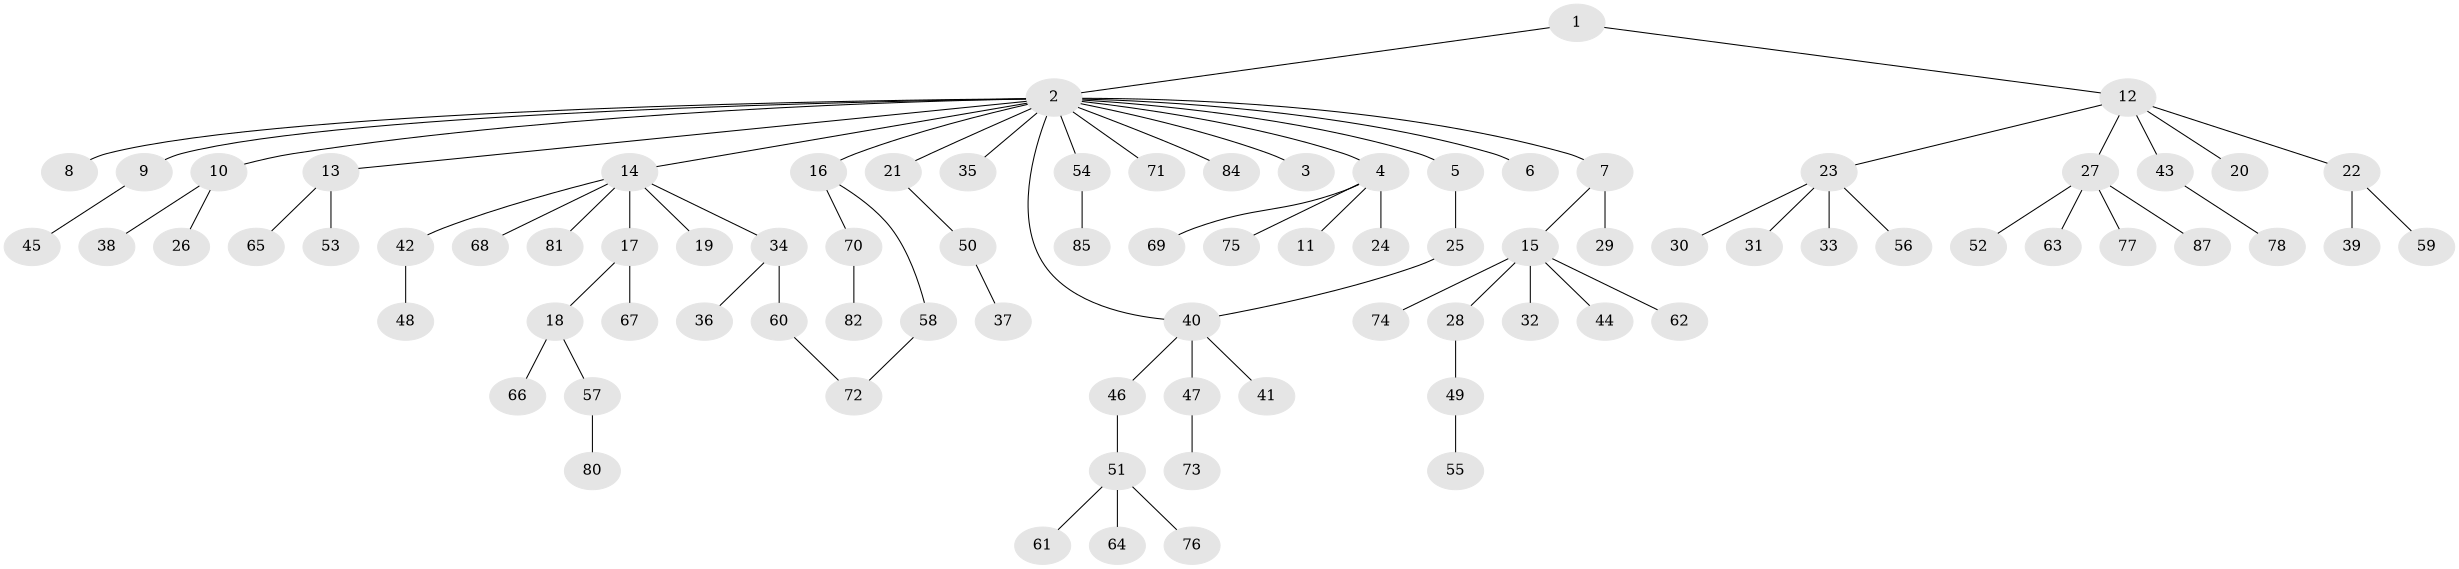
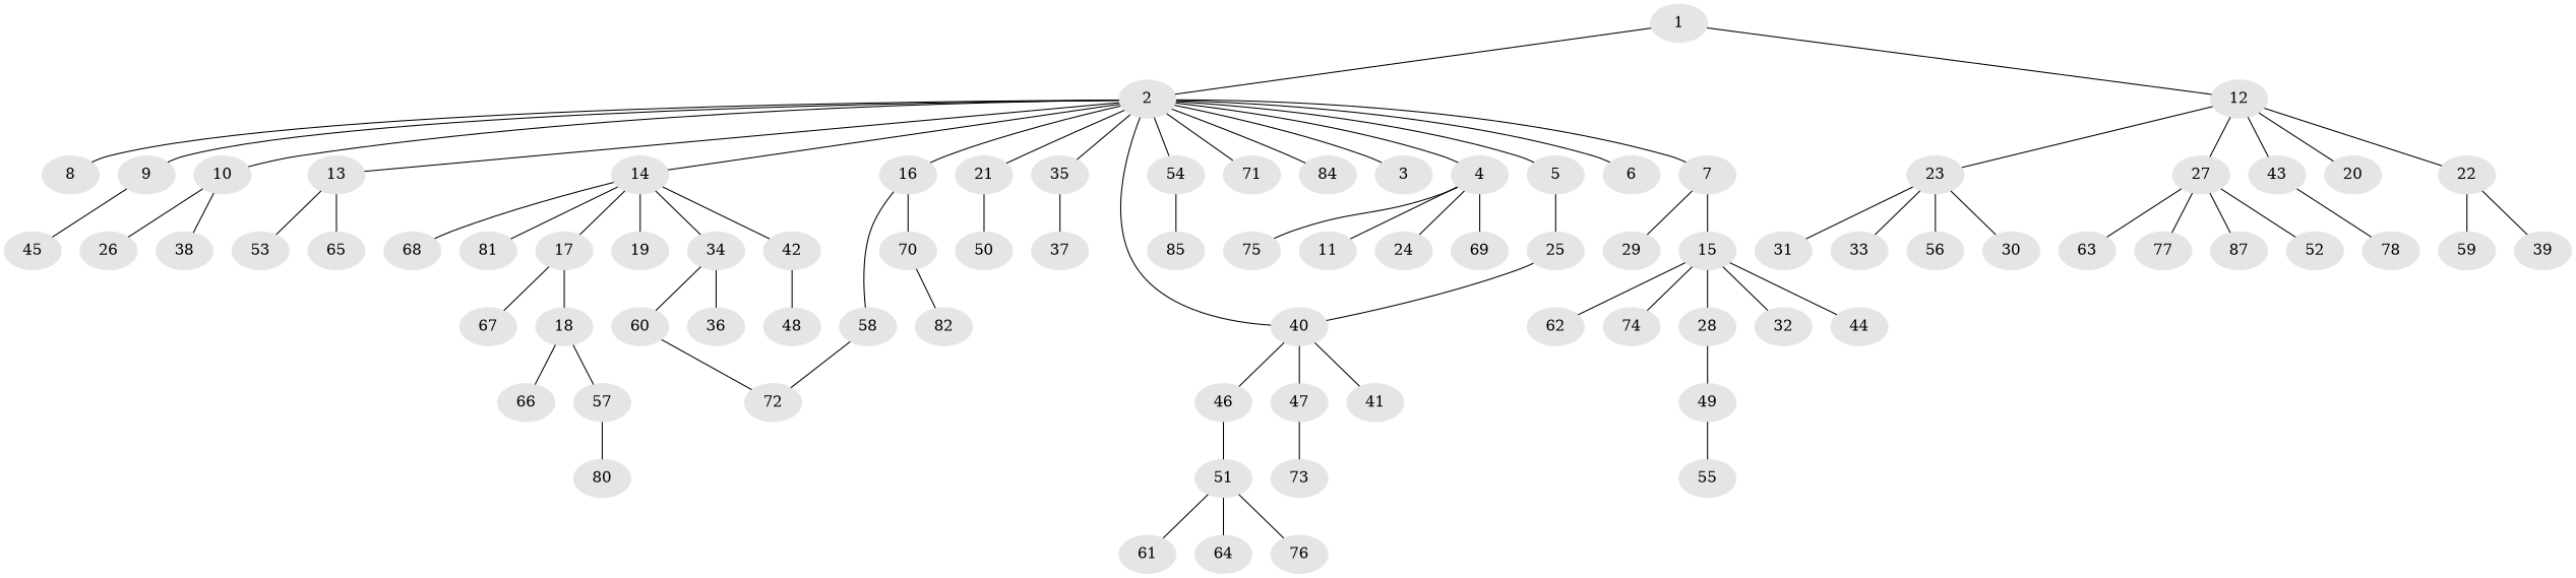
  graph {
    node [color=gray90 style=filled]
    1
    2
    12
    3
    4
    5
    6
    7
    8
    9
    10
    13
    14
    16
    21
    35
    40
    54
    71
    84
    20
    22
    23
    27
    43
    11
    24
    69
    75
    25
    15
    29
    45
    26
    38
    53
    65
    17
    19
    34
    42
    68
    81
    58
    70
    50
    37
    41
    46
    47
    85
    28
    32
    44
    62
    74
    39
    59
    30
    31
    33
    56
    52
    63
    77
    n66 [label=87]
    78
    18
    67
    36
    60
    48
    49
    72
    82
    57
    66
    80
    55
    51
    73
    61
    64
    76
    1 -- 2
    1 -- 12
    2 -- 3
    2 -- 4
    2 -- 5
    2 -- 6
    2 -- 7
    2 -- 8
    2 -- 9
    2 -- 10
    2 -- 13
    2 -- 14
    2 -- 16
    2 -- 21
    2 -- 35
    2 -- 40
    2 -- 54
    2 -- 71
    2 -- 84
    12 -- 20
    12 -- 22
    12 -- 23
    12 -- 27
    12 -- 43
    4 -- 11
    4 -- 24
    4 -- 69
    4 -- 75
    5 -- 25
    7 -- 15
    7 -- 29
    9 -- 45
    10 -- 26
    10 -- 38
    13 -- 53
    13 -- 65
    14 -- 17
    14 -- 19
    14 -- 34
    14 -- 42
    14 -- 68
    14 -- 81
    16 -- 58
    16 -- 70
    21 -- 50
-   50 -- 37
+   35 -- 37
    40 -- 41
    40 -- 46
    40 -- 47
    54 -- 85
    22 -- 39
    22 -- 59
    23 -- 30
    23 -- 31
    23 -- 33
    23 -- 56
    27 -- 52
    27 -- 63
    27 -- 77
    27 -- n66
    43 -- 78
    25 -- 40
    15 -- 28
    15 -- 32
    15 -- 44
    15 -- 62
    15 -- 74
    17 -- 18
    17 -- 67
    34 -- 36
    34 -- 60
    42 -- 48
    58 -- 72
    70 -- 82
    46 -- 51
    47 -- 73
    28 -- 49
    18 -- 57
    18 -- 66
    60 -- 72
    49 -- 55
    57 -- 80
    51 -- 61
    51 -- 64
    51 -- 76
  }
